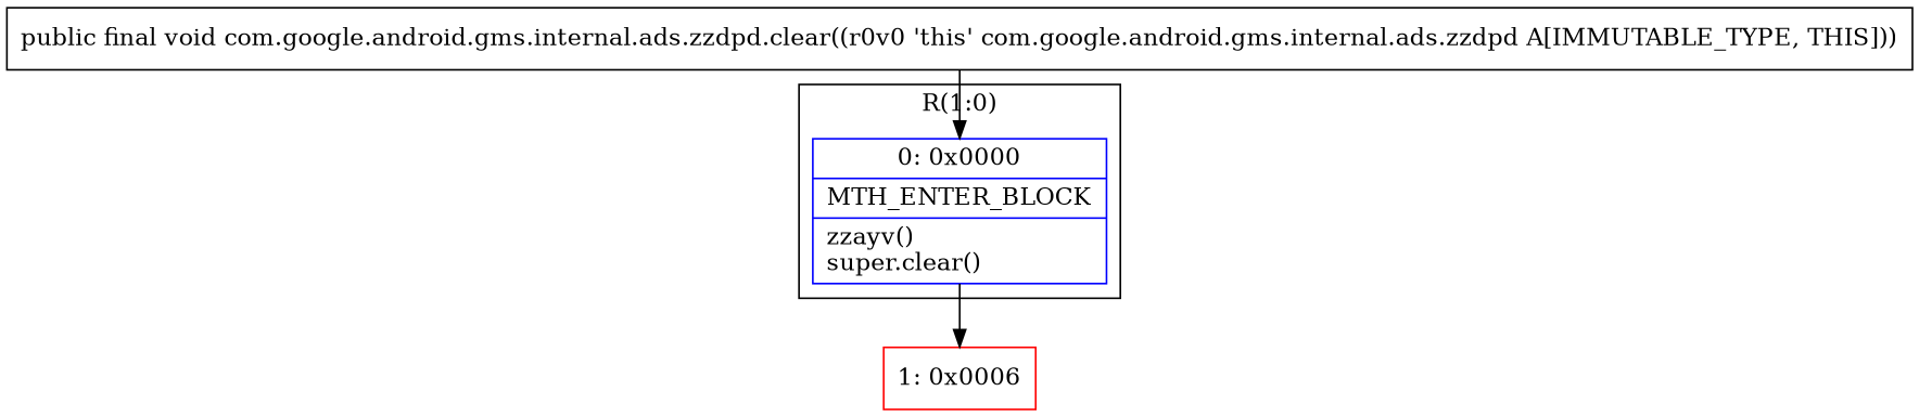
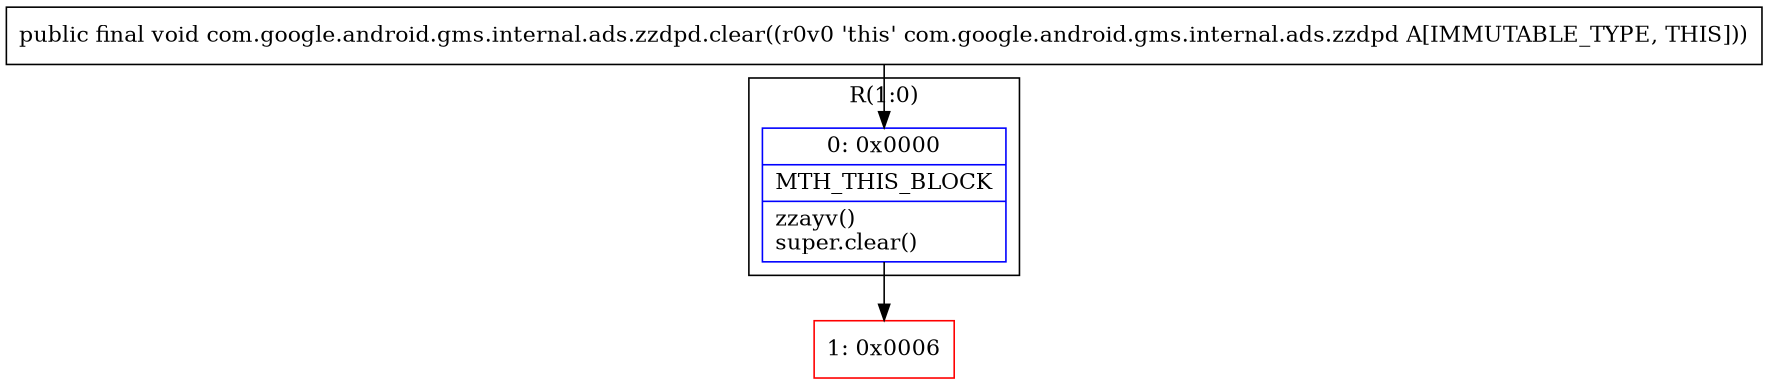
  digraph {
    node [shape=record]
-   n1 [color=blue label="{0\:\ 0x0000|MTH_ENTER_BLOCK\l|zzayv()\lsuper.clear()\l}"]
+   n1 [color=blue label="{0\:\ 0x0000|MTH_THIS_BLOCK\l|zzayv()\lsuper.clear()\l}"]
    n2 [color=red label="{1\:\ 0x0006}"]
    n3 [label="{public final void com.google.android.gms.internal.ads.zzdpd.clear((r0v0 'this' com.google.android.gms.internal.ads.zzdpd A[IMMUTABLE_TYPE, THIS])) }"]
    subgraph cluster_1 {
      label="R(1:0)"
      n1
    }
    n1 -> n2
    n3 -> n1
  }
